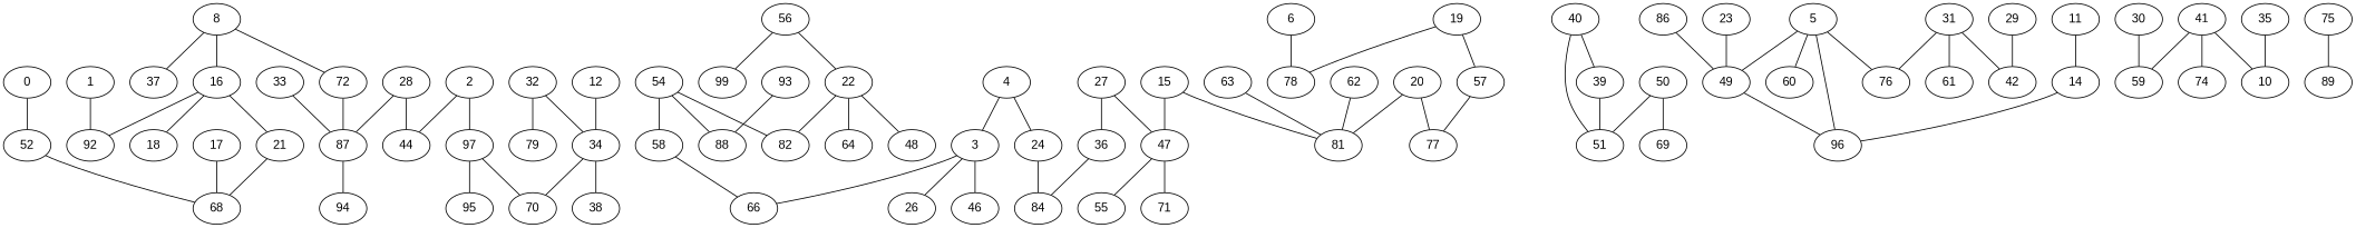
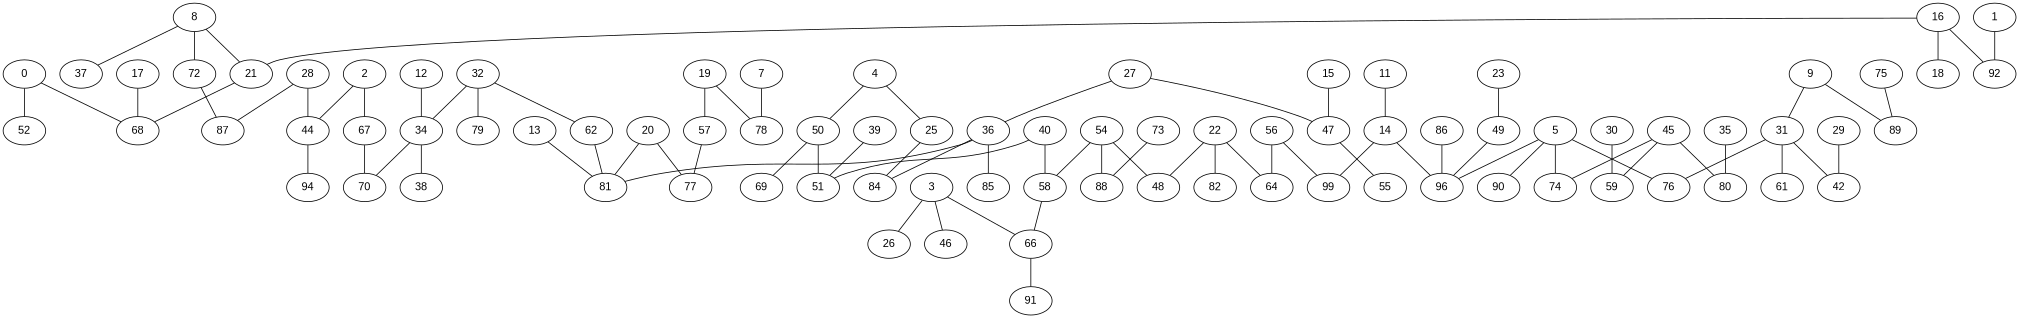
  graph {
    fontname="Liberation Sans"
    node [fontname="Liberation Sans"]
    edge [fontname="Liberation Sans"]
    0
    52
    68
    1
    92
    2
    44
-   67 [label=97]
+   67
    70
-   95
    3
    26
    46
    66
+   91
    4
-   24
+   24 [label=25]
    50
    84
    51
    69
    5
-   60
+   60 [label=90]
    74
    76
    96
-   7 [label=6]
+   7
    78
    8
    16
    37
    72
    18
    21
    87
+   9
    31
    89
    42
    61
    11
    14
    99
    12
    34
    38
    15
    47
    81
    55
-   71
    17
    19
    57
    77
    20
    22
    48
    64
    82
    23
    49
    27
    36
+   85
    28
-   33
    29
    30
    59
    32
    62
    79
    94
    35
-   80 [label=10]
+   80
    39
    40
    58
-   45 [label=41]
+   45
    54
    88
    56
-   63
-   73 [label=93]
+   63 [label=13]
+   73
    75
    86
    0 -- 52
-   52 -- 68
+   0 -- 68
    1 -- 92
    2 -- 44
    2 -- 67
    67 -- 70
-   67 -- 95
    3 -- 26
    3 -- 46
    3 -- 66
+   66 -- 91
    4 -- 24
-   4 -- 3
+   4 -- 50
    24 -- 84
    50 -- 51
    50 -- 69
    5 -- 60
-   5 -- 49
+   5 -- 74
    5 -- 76
    5 -- 96
    7 -- 78
-   8 -- 16
+   8 -- 21
    8 -- 37
    8 -- 72
    16 -- 92
    16 -- 18
    16 -- 21
    72 -- 87
    21 -- 68
-   87 -- 94
+   44 -- 94
+   9 -- 31
+   9 -- 89
    31 -- 76
    31 -- 42
    31 -- 61
    11 -- 14
    14 -- 96
+   14 -- 99
    12 -- 34
    34 -- 70
    34 -- 38
    15 -- 47
-   15 -- 81
+   36 -- 81
    47 -- 55
-   47 -- 71
    17 -- 68
    19 -- 78
    19 -- 57
    57 -- 77
    20 -- 81
    20 -- 77
    22 -- 48
    22 -- 64
    22 -- 82
    23 -- 49
    49 -- 96
    27 -- 47
    27 -- 36
    36 -- 84
+   36 -- 85
    28 -- 44
    28 -- 87
-   33 -- 87
    29 -- 42
    30 -- 59
    32 -- 34
+   32 -- 62
    32 -- 79
    62 -- 81
    35 -- 80
    39 -- 51
    40 -- 51
-   40 -- 39
+   40 -- 58
    58 -- 66
    45 -- 74
    45 -- 59
    45 -- 80
-   54 -- 82
+   54 -- 48
    54 -- 58
    54 -- 88
    56 -- 99
-   56 -- 22
+   56 -- 64
    63 -- 81
    73 -- 88
    75 -- 89
-   86 -- 49
+   86 -- 96
  }
